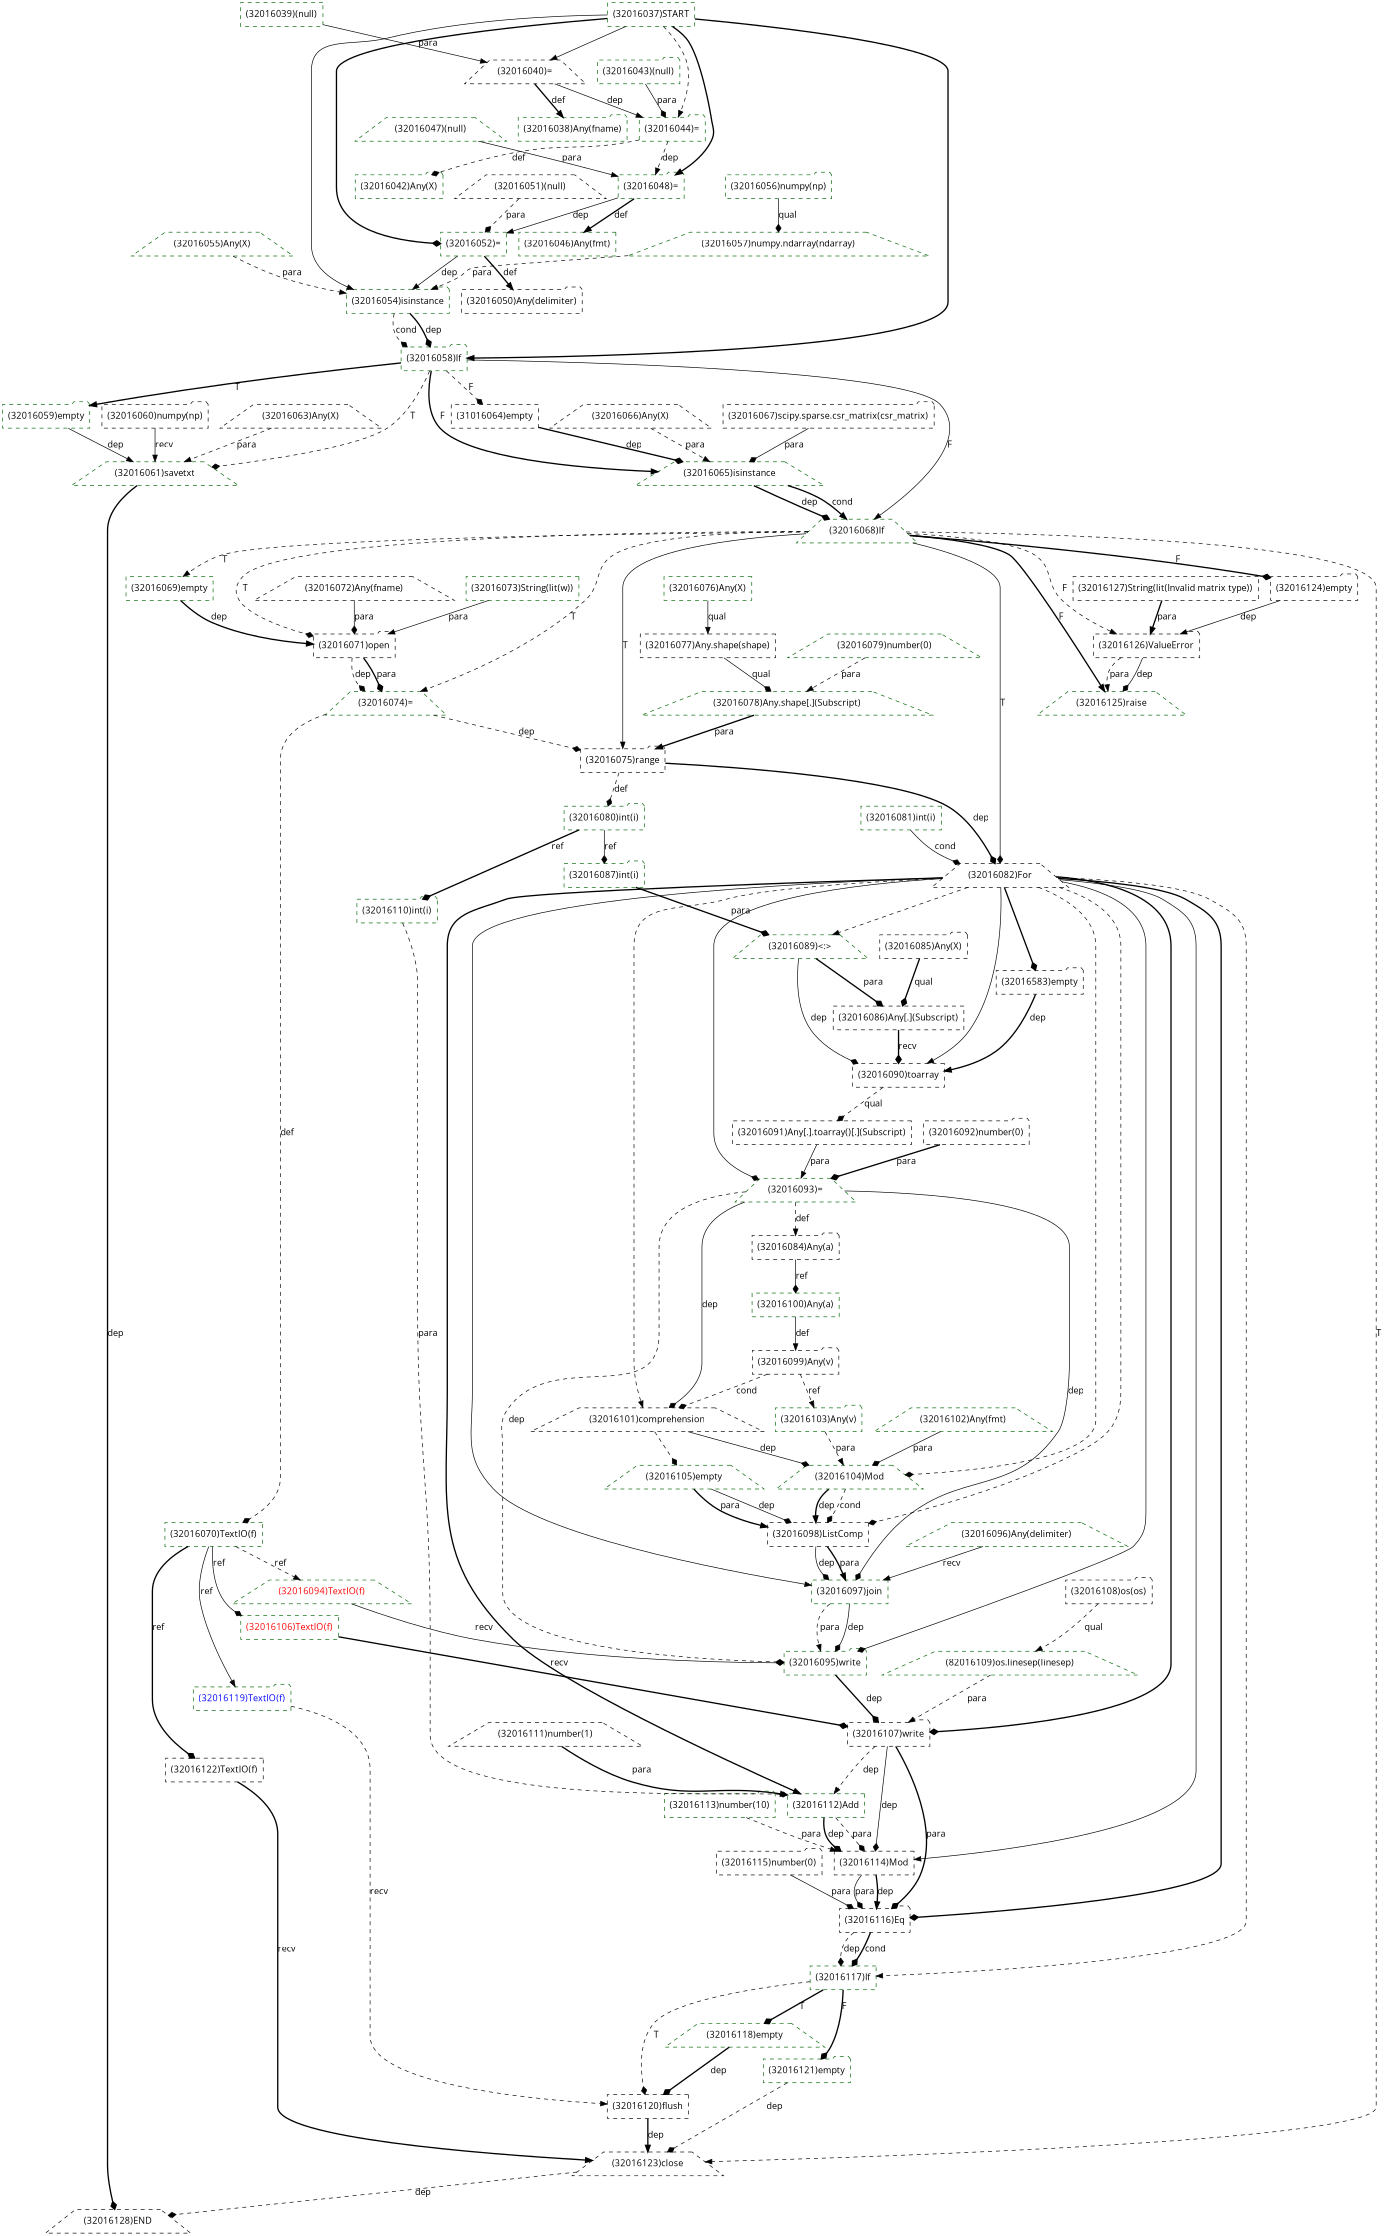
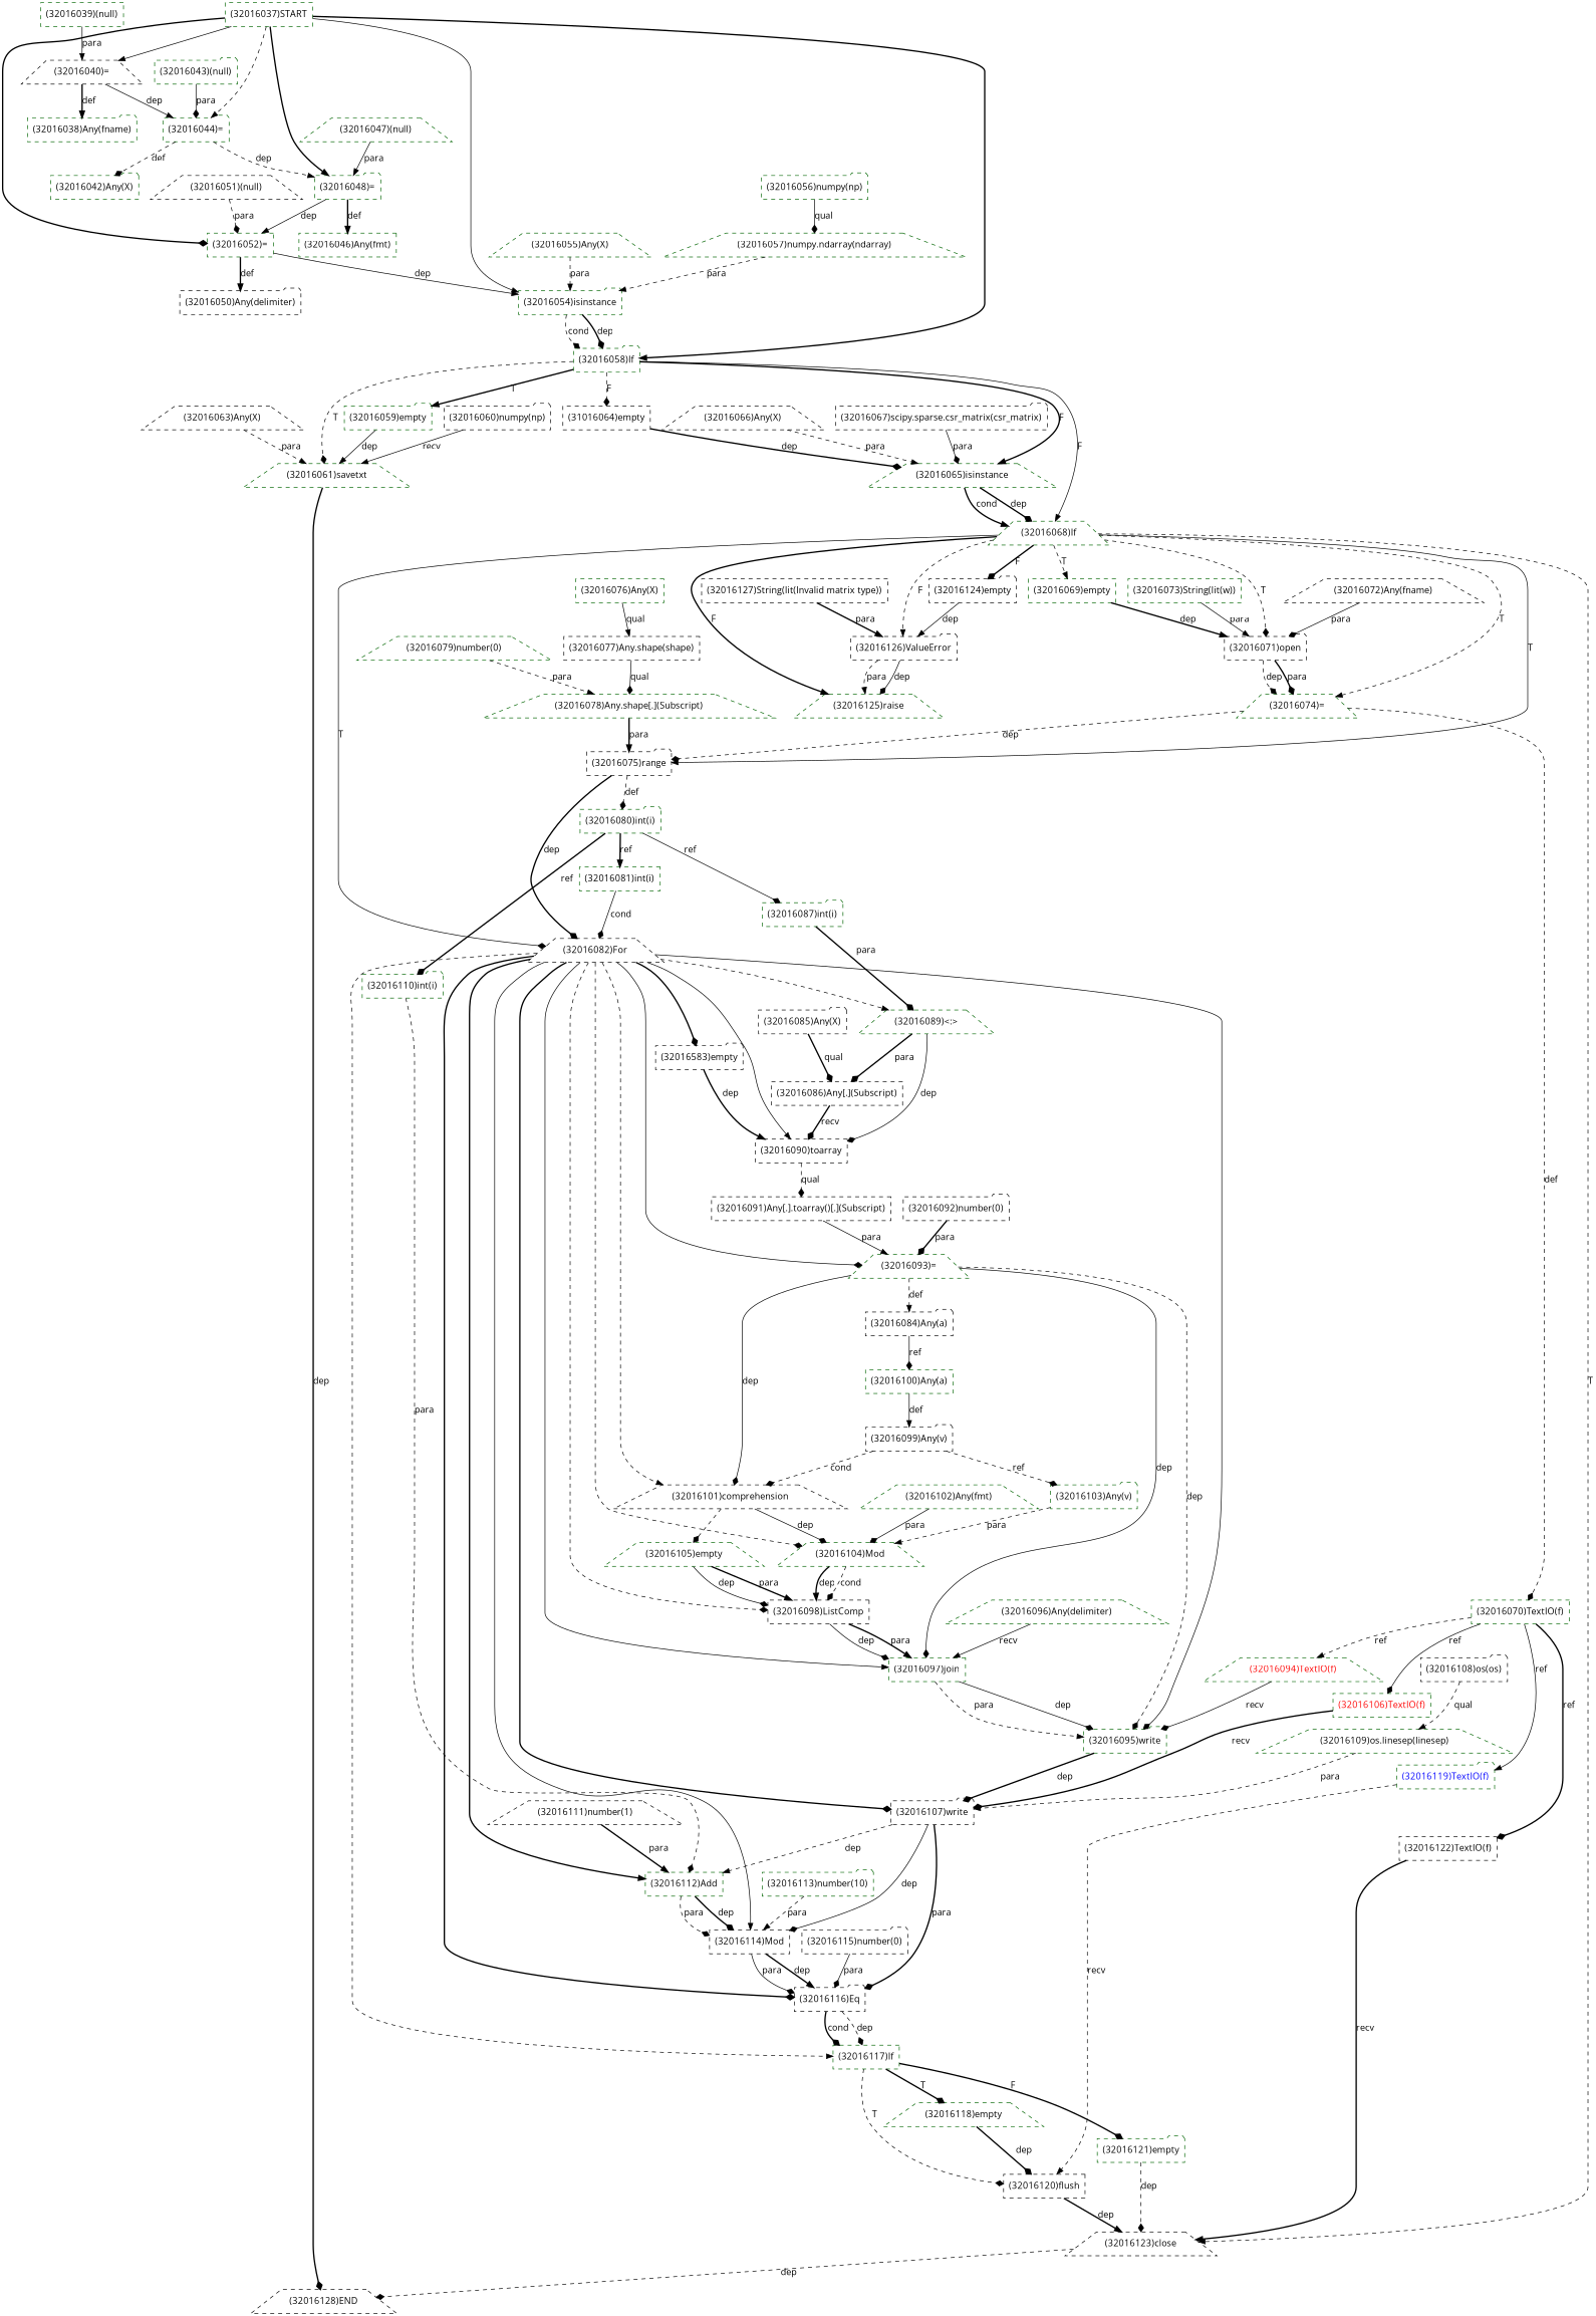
  digraph {
    fontname="Open Sans"
    node [color=darkgreen fontname="Open Sans" shape=folder style=dashed]
    edge [arrowhead=diamond fontname="Open Sans" style=bold]
    n1 [label="(32016112)Add" shape=box]
    n2 [color=black label="(32016114)Mod" shape=box]
    n3 [color=black label="(32016116)Eq"]
    n4 [label="(32016102)Any(fmt)" shape=trapezium]
    n5 [label="(32016104)Mod" shape=trapezium]
    n6 [color=black label="(32016098)ListComp" shape=box]
    n7 [label="(32016113)number(10)"]
    n8 [color=black label="(32016092)number(0)"]
    n9 [label="(32016093)=" shape=trapezium]
    n10 [color=black label="(32016091)Any[.].toarray()[.](Subscript)" shape=box]
    n11 [label="(32016097)join" shape=box]
    n12 [label="(32016095)write"]
    n13 [color=black label="(32016040)=" shape=trapezium]
    n14 [label="(32016044)="]
    n15 [label="(32016038)Any(fname)"]
    n16 [label="(32016042)Any(X)"]
    n17 [label="(32016048)="]
    n18 [label="(32016058)If"]
    n19 [label="(32016068)If" shape=trapezium]
    n20 [color=black label="(31016064)empty" shape=box]
    n21 [label="(32016065)isinstance" shape=trapezium]
    n22 [label="(32016061)savetxt" shape=trapezium]
    n23 [label="(32016059)empty"]
    n24 [color=black label="(32016082)For" shape=trapezium]
    n25 [color=black label="(32016126)ValueError"]
    n26 [label="(32016125)raise" shape=trapezium]
    n27 [color=black label="(32016124)empty"]
    n28 [color=black fontcolor=black label="(32016071)open"]
    n29 [fontcolor=black label="(32016074)=" shape=trapezium]
    n30 [label="(32016069)empty" shape=box]
    n31 [color=black fontcolor=black label="(32016123)close" shape=trapezium]
    n32 [color=black label="(32016075)range"]
    n33 [color=black label="(32016128)END" shape=trapezium]
    n34 [fontcolor=blue label="(32016119)TextIO(f)"]
    n35 [color=black label="(32016120)flush" shape=box]
    n36 [color=black label="(32016099)Any(v)"]
    n37 [label="(32016103)Any(v)"]
    n38 [color=black label="(32016101)comprehension" shape=trapezium]
    n39 [label="(32016105)empty" shape=trapezium]
    n40 [color=black label="(32016111)number(1)" shape=trapezium]
    n41 [label="(32016057)numpy.ndarray(ndarray)" shape=trapezium]
    n42 [label="(32016054)isinstance"]
    n43 [color=black label="(32016066)Any(X)" shape=trapezium]
    n44 [color=black label="(32016583)empty"]
    n45 [label="(32016117)If" shape=box]
    n46 [color=black label="(32016090)toarray" shape=box]
    n47 [color=black label="(32016107)write"]
    n48 [label="(32016089)<:>" shape=trapezium]
    n49 [label="(32016118)empty" shape=trapezium]
    n50 [label="(32016121)empty"]
    n51 [color=black label="(32016084)Any(a)"]
    n52 [color=black label="(32016086)Any[.](Subscript)" shape=box]
    n53 [label="(32016100)Any(a)" shape=box]
    n54 [label="(32016056)numpy(np)"]
    n55 [color=black label="(32016077)Any.shape(shape)" shape=box]
    n56 [label="(32016078)Any.shape[.](Subscript)" shape=trapezium]
    n57 [fontcolor=red label="(32016106)TextIO(f)" shape=box]
    n58 [color=black label="(32016060)numpy(np)"]
    n59 [color=black label="(32016085)Any(X)"]
    n60 [label="(32016076)Any(X)" shape=box]
    n61 [color=black label="(32016108)os(os)"]
-   n62 [label="(82016109)os.linesep(linesep)" shape=trapezium]
+   n62 [label="(32016109)os.linesep(linesep)" shape=trapezium]
    n63 [color=black label="(32016115)number(0)"]
    n64 [label="(32016043)(null)"]
    n65 [fontcolor=black label="(32016070)TextIO(f)" shape=box]
    n66 [label="(32016080)int(i)"]
    n67 [color=black label="(32016067)scipy.sparse.csr_matrix(csr_matrix)"]
    n68 [color=black label="(32016127)String(lit(Invalid matrix type))" shape=box]
    n69 [color=black label="(32016050)Any(delimiter)"]
    n70 [label="(32016087)int(i)"]
    n71 [fontcolor=red label="(32016094)TextIO(f)" shape=trapezium]
    n72 [color=black fontcolor=black label="(32016122)TextIO(f)" shape=box]
    n73 [color=black label="(32016072)Any(fname)" shape=trapezium]
    n74 [label="(32016052)=" shape=box]
    n75 [label="(32016046)Any(fmt)" shape=box]
    n76 [color=black label="(32016051)(null)" shape=trapezium]
    n77 [color=black label="(32016063)Any(X)" shape=trapezium]
    n78 [label="(32016081)int(i)" shape=box]
    n79 [label="(32016110)int(i)"]
    n80 [fontcolor=black label="(32016073)String(lit(w))" shape=box]
    n81 [label="(32016096)Any(delimiter)" shape=trapezium]
    n82 [label="(32016047)(null)" shape=trapezium]
    n83 [label="(32016039)(null)" shape=box]
    n84 [label="(32016055)Any(X)" shape=trapezium]
    n85 [label="(32016079)number(0)" shape=trapezium]
    n86 [label="(32016037)START" shape=box]
    n1 -> n2 [label=dep]
    n1 -> n2 [label=para style=dashed]
    n2 -> n3 [arrowhead=normal label=dep]
    n2 -> n3 [label=para style=solid]
    n3 -> n45 [label=dep style=dashed]
    n3 -> n45 [label=cond]
    n4 -> n5 [label=para style=solid]
    n5 -> n6 [arrowhead=normal label=dep]
    n5 -> n6 [label=cond style=dashed]
    n6 -> n11 [label=dep style=solid]
    n6 -> n11 [arrowhead=normal label=para]
    n7 -> n2 [arrowhead=normal label=para style=dashed]
    n8 -> n9 [label=para]
    n9 -> n11 [label=dep style=solid]
    n9 -> n12 [label=dep style=dashed]
    n9 -> n38 [label=dep style=solid]
    n9 -> n51 [arrowhead=normal label=def style=dashed]
    n10 -> n9 [arrowhead=normal label=para style=solid]
    n11 -> n12 [label=dep style=solid]
    n11 -> n12 [arrowhead=normal label=para style=dashed]
    n12 -> n47 [label=dep]
    n13 -> n14 [arrowhead=normal label=dep style=solid]
    n13 -> n15 [arrowhead=normal label=def]
    n14 -> n16 [label=def style=dashed]
    n14 -> n17 [arrowhead=normal label=dep style=dashed]
    n17 -> n74 [arrowhead=normal label=dep style=solid]
    n17 -> n75 [arrowhead=normal label=def]
    n18 -> n19 [arrowhead=normal label=F style=solid]
    n18 -> n20 [label=F style=dashed]
    n18 -> n21 [arrowhead=normal label=F]
    n18 -> n22 [label=T style=dashed]
    n18 -> n23 [arrowhead=normal label=T]
    n19 -> n24 [label=T style=solid]
    n19 -> n25 [arrowhead=normal label=F style=dashed]
    n19 -> n26 [arrowhead=normal label=F]
    n19 -> n27 [label=F]
    n19 -> n28 [label=T style=dashed]
    n19 -> n29 [arrowhead=normal label=T style=dashed]
    n19 -> n30 [arrowhead=normal label=T style=dashed]
    n19 -> n31 [arrowhead=normal label=T style=dashed]
    n19 -> n32 [arrowhead=normal label=T style=solid]
    n20 -> n21 [label=dep]
    n21 -> n19 [label=dep]
    n21 -> n19 [arrowhead=normal label=cond]
    n22 -> n33 [label=dep]
    n23 -> n22 [arrowhead=normal label=dep style=solid]
    n24 -> n1 [arrowhead=normal]
    n24 -> n2 [arrowhead=normal style=solid]
    n24 -> n3
    n24 -> n5 [style=dashed]
    n24 -> n6 [style=dashed]
    n24 -> n9 [style=solid]
    n24 -> n11 [arrowhead=normal style=solid]
    n24 -> n12 [style=solid]
    n24 -> n38 [arrowhead=normal style=dashed]
    n24 -> n44
    n24 -> n45 [arrowhead=normal style=dashed]
    n24 -> n46 [arrowhead=normal style=solid]
    n24 -> n47
    n24 -> n48 [arrowhead=normal style=dashed]
    n25 -> n26 [label=dep style=solid]
    n25 -> n26 [arrowhead=normal label=para style=dashed]
    n27 -> n25 [arrowhead=normal label=dep style=solid]
    n28 -> n29 [label=dep style=dashed]
    n28 -> n29 [label=para]
    n29 -> n32 [label=dep style=dashed]
    n29 -> n65 [label=def style=dashed]
    n30 -> n28 [arrowhead=normal label=dep]
    n31 -> n33 [label=dep style=dashed]
    n32 -> n24 [label=dep]
    n32 -> n66 [label=def style=dashed]
    n34 -> n35 [arrowhead=normal label=recv style=dashed]
    n35 -> n31 [arrowhead=normal label=dep]
-   n36 -> n37 [arrowhead=normal label=ref style=dashed]
+   n36 -> n37 [label=ref style=dashed]
    n36 -> n38 [label=cond style=dashed]
    n37 -> n5 [arrowhead=normal label=para style=dashed]
    n38 -> n5 [label=dep style=solid]
    n38 -> n39 [style=dashed]
    n39 -> n6 [label=dep style=solid]
    n39 -> n6 [arrowhead=normal label=para]
    n40 -> n1 [arrowhead=normal label=para]
    n41 -> n42 [arrowhead=normal label=para style=dashed]
    n42 -> n18 [label=dep]
    n42 -> n18 [label=cond style=dashed]
    n43 -> n21 [arrowhead=normal label=para style=dashed]
    n44 -> n46 [arrowhead=normal label=dep]
    n45 -> n35 [label=T style=dashed]
    n45 -> n49 [label=T]
    n45 -> n50 [label=F]
    n46 -> n10 [label=qual style=dashed]
    n47 -> n1 [arrowhead=normal label=dep style=dashed]
    n47 -> n2 [label=dep style=solid]
    n47 -> n3 [label=para]
    n48 -> n46 [label=dep style=solid]
    n48 -> n52 [label=para]
    n49 -> n35 [label=dep]
    n50 -> n31 [label=dep style=dashed]
    n51 -> n53 [label=ref style=solid]
    n52 -> n46 [label=recv]
    n53 -> n36 [arrowhead=normal label=def style=solid]
    n54 -> n41 [label=qual style=solid]
    n55 -> n56 [label=qual style=solid]
    n56 -> n32 [arrowhead=normal label=para]
    n57 -> n47 [label=recv]
    n58 -> n22 [arrowhead=normal label=recv style=solid]
    n59 -> n52 [label=qual]
    n60 -> n55 [arrowhead=normal label=qual style=solid]
    n61 -> n62 [arrowhead=normal label=qual style=dashed]
    n62 -> n47 [arrowhead=normal label=para style=dashed]
    n63 -> n3 [label=para style=solid]
    n64 -> n14 [label=para style=solid]
    n65 -> n34 [arrowhead=normal label=ref style=solid]
    n65 -> n57 [label=ref style=solid]
    n65 -> n71 [arrowhead=normal label=ref style=dashed]
    n65 -> n72 [label=ref]
    n66 -> n70 [label=ref style=solid]
+   n66 -> n78 [arrowhead=normal label=ref]
    n66 -> n79 [label=ref]
    n67 -> n21 [label=para style=solid]
    n68 -> n25 [arrowhead=normal label=para]
    n70 -> n48 [label=para]
    n71 -> n12 [label=recv style=solid]
    n72 -> n31 [arrowhead=normal label=recv]
    n73 -> n28 [label=para style=solid]
    n74 -> n42 [arrowhead=normal label=dep style=solid]
    n74 -> n69 [arrowhead=normal label=def]
    n76 -> n74 [label=para style=dashed]
    n77 -> n22 [arrowhead=normal label=para style=dashed]
    n78 -> n24 [label=cond style=solid]
    n79 -> n1 [label=para style=dashed]
    n80 -> n28 [arrowhead=normal label=para style=solid]
    n81 -> n11 [arrowhead=normal label=recv style=solid]
    n82 -> n17 [arrowhead=normal label=para style=solid]
    n83 -> n13 [arrowhead=normal label=para style=solid]
    n84 -> n42 [arrowhead=normal label=para style=dashed]
    n85 -> n56 [arrowhead=normal label=para style=dashed]
    n86 -> n13 [arrowhead=normal style=solid]
    n86 -> n14 [arrowhead=normal style=dashed]
    n86 -> n17 [arrowhead=normal]
    n86 -> n18 [arrowhead=normal]
    n86 -> n42 [arrowhead=normal style=solid]
    n86 -> n74
  }
